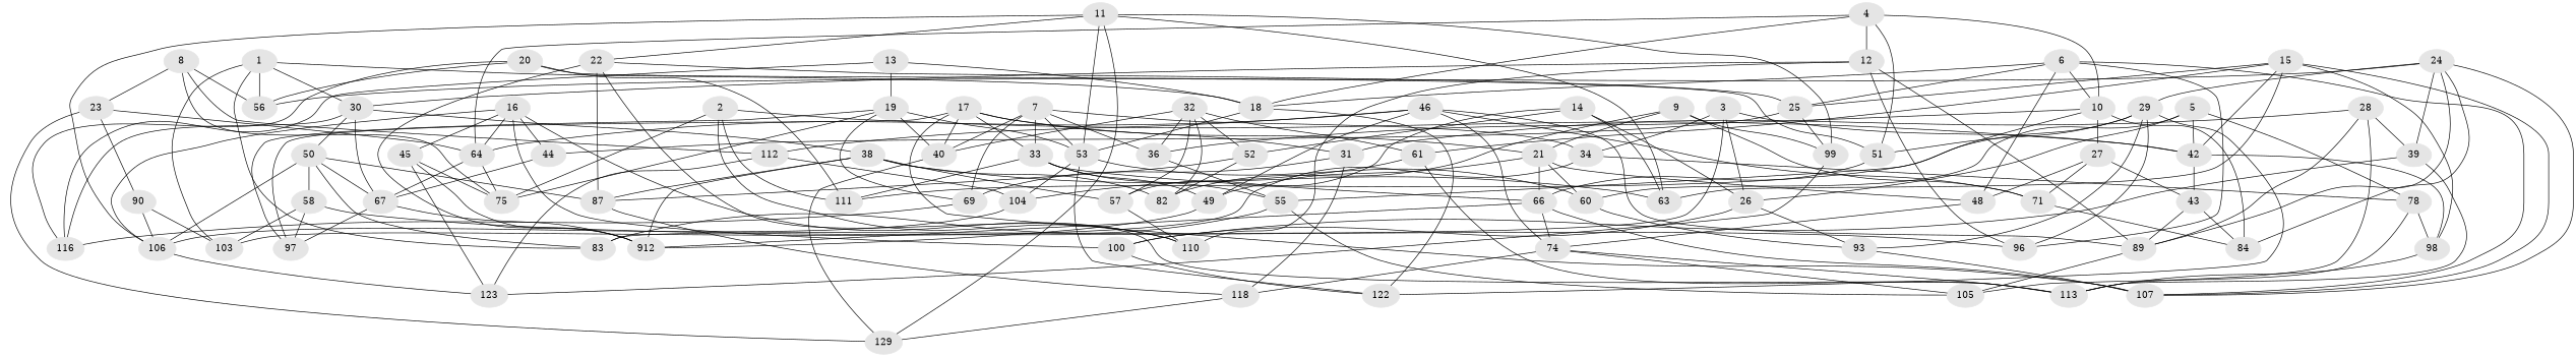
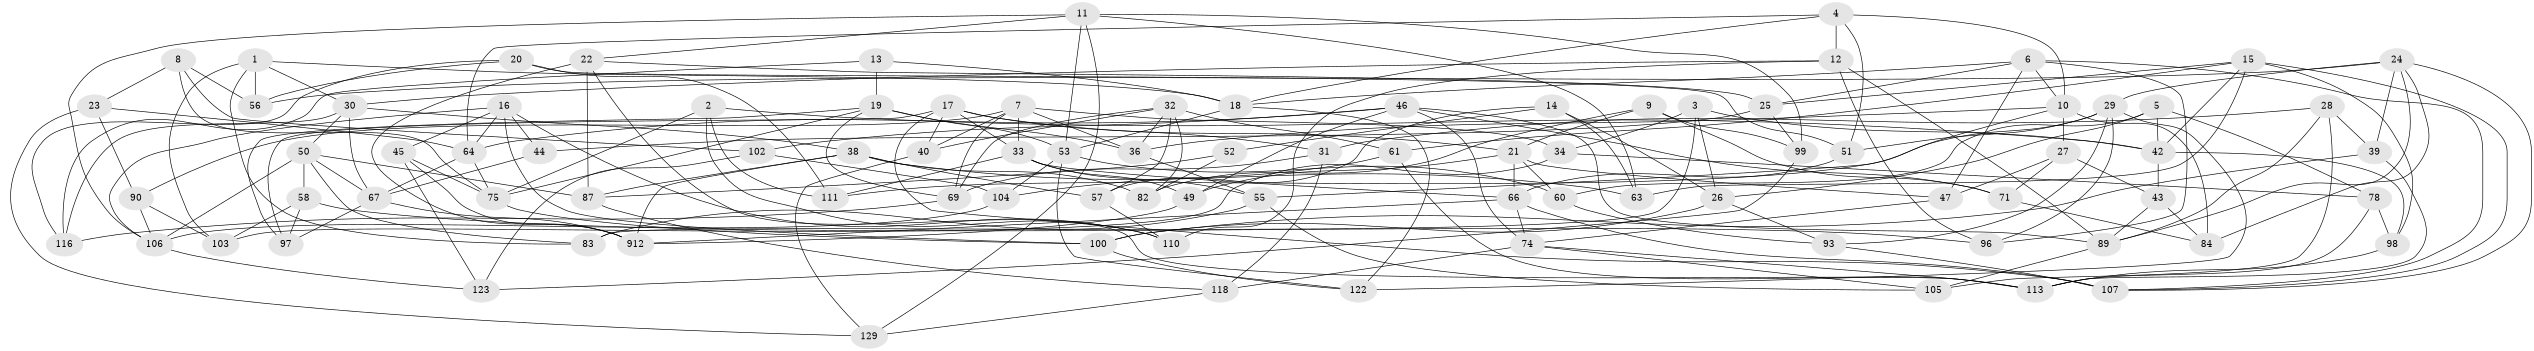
  graph {
    node [color=gray90 style=filled]
    1 [super="+88"]
    18 [super="+62"]
    30 [super="+91"]
    56
    83
    103
    4 [super="+37"]
    10 [super="+85"]
    12
    51
    64 [super="+121"]
    53 [super="+65"]
    122
    116
    38 [super="+94"]
    50 [super="+81"]
    67 [super="+128"]
    42 [super="+117"]
    98
    43
    2
    75 [super="+79"]
    110
    111
    100 [super="+115"]
    26 [super="+35"]
    93
    3
    34
    78
    36 [super="+95"]
    27
    55 [super="+114"]
    84
    96
    89 [super="+101"]
    66 [super="+80"]
    5
    60
    113 [super="+126"]
    6 [super="+47"]
    25 [super="+125"]
-   48
+   48 [label=47]
    107 [super="+120"]
    99
    44
    74 [super="+124"]
    7 [super="+68"]
    33 [super="+73"]
    40
    69
    90
    49
    129
    106 [super="+119"]
    8
    23
-   102 [label=112]
+   102
    123
    104
    21 [super="+70"]
    9
    71
    82
    105
    11 [super="+109"]
    22 [super="+77"]
    63
    87 [super="+130"]
    n70 [label=912 super="+127"]
    13
    19 [super="+41"]
    97
    14
    52
    57
    15 [super="+72"]
    61
    16 [super="+76"]
    45
    17 [super="+59"]
    31
    118
    20
    24 [super="+54"]
    29 [super="+108"]
    39
    28
    58
    32 [super="+86"]
    46 [super="+92"]
    1 -- 18
    1 -- 30
    1 -- 56
    1 -- 83
    1 -- 103
    18 -- 53
    18 -- 122
    30 -- 116
    30 -- 38
    30 -- 50
    30 -- 67
    4 -- 18
    4 -- 10
    4 -- 12
    4 -- 51
    4 -- 64
    10 -- 36
    10 -- 27
    10 -- 55
    10 -- 84
    12 -- 30
    12 -- 110
    12 -- 96
    12 -- 89
    51 -- 66
    64 -- 67
    64 -- 75
    53 -- 122
    53 -- 60
    53 -- 104
    38 -- 82
    38 -- 63
    38 -- 87
    38 -- n70
    38 -- 57
    50 -- 83
    50 -- 67
    50 -- 106
    50 -- 87
    50 -- 58
    67 -- n70
    67 -- 97
    42 -- 98
    42 -- 43
    98 -- 113
    43 -- 84
    43 -- 89
    2 -- 42
    2 -- 75
    2 -- 110
    2 -- 111
+   75 -- 100
    100 -- 122
    26 -- 100 [weight=2]
    26 -- 93
    93 -- 107
    3 -- 83
    3 -- 42
    3 -- 26
    3 -- 34
    34 -- 103
    34 -- 78
    78 -- 98
    78 -- 113
    36 -- 55 [weight=2]
    27 -- 43
    27 -- 48
    27 -- 71
    55 -- 83
    55 -- 105
    89 -- 105
    66 -- 107
    66 -- 74
    66 -- n70
    5 -- 42
    5 -- 26
    5 -- 78
    5 -- 60
    60 -- 93
    6 -- 18
    6 -- 10
    6 -- 96
    6 -- 25
    6 -- 48
    6 -- 107
    25 -- 99
    25 -- 44 [weight=2]
    48 -- 74
    99 -- 123
    44 -- 67
    74 -- 113
    74 -- 105
    74 -- 118
    7 -- 34
    7 -- 36
    7 -- 33
    7 -- 40
    7 -- 69
-   7 -- 53
+   7 -- 90
    33 -- 111
    33 -- 55
    33 -- 66
    33 -- 49
    40 -- 129
    69 -- 116
    90 -- 103
    90 -- 106
    49 -- n70
    106 -- 123
    8 -- 56
    8 -- 75
    8 -- 23
    8 -- 102
    23 -- 64
    23 -- 90
    23 -- 129
    102 -- 123
    102 -- 104
    104 -- 106
    21 -- 66
    21 -- 60
    21 -- 48
    21 -- 49
    9 -- 99
    9 -- 21
    9 -- 71
    9 -- 82
    71 -- 84
    11 -- 53
    11 -- 99
    11 -- 129
    11 -- 106
    11 -- 22
    11 -- 63
    22 -- 113
    22 -- 25
    22 -- 87 [weight=2]
    22 -- n70
    87 -- 118
    13 -- 18
    13 -- 116
    13 -- 19
    19 -- 53
    19 -- 75
-   19 -- 40
+   19 -- 36
    19 -- 69
    19 -- 97
    14 -- 26
    14 -- 63
    14 -- 52
    14 -- 57
    52 -- 82
    52 -- 87
    57 -- 110
    15 -- 42
    15 -- 98
    15 -- 25
    15 -- 107
    15 -- 63
    15 -- 61
    61 -- 113
    61 -- 104
    16 -- 64
    16 -- 110
    16 -- 100
    16 -- 44
    16 -- 106
    16 -- 45
    45 -- 75
    45 -- 123
    45 -- n70
    17 -- 107
    17 -- 33
    17 -- 40
    17 -- 21
    17 -- 97
    17 -- 31
    31 -- 69
    31 -- 118
    118 -- 129
    20 -- 56
    20 -- 51
    20 -- 116
    20 -- 111
    24 -- 56
    24 -- 84
    24 -- 89
    24 -- 107
    24 -- 29
    24 -- 39
    29 -- 51
    29 -- 122
    29 -- 111
    29 -- 93
    29 -- 96
    39 -- 100
    39 -- 113
    28 -- 89
    28 -- 105
    28 -- 31
    28 -- 39
    58 -- 103
    58 -- 96
    58 -- 97
    32 -- 36
    32 -- 40
    32 -- 82
-   32 -- 52
+   32 -- 69
    32 -- 57
    32 -- 61
    46 -- 64
    46 -- 89
    46 -- 74
    46 -- 49
    46 -- 102
    46 -- 71
  }
